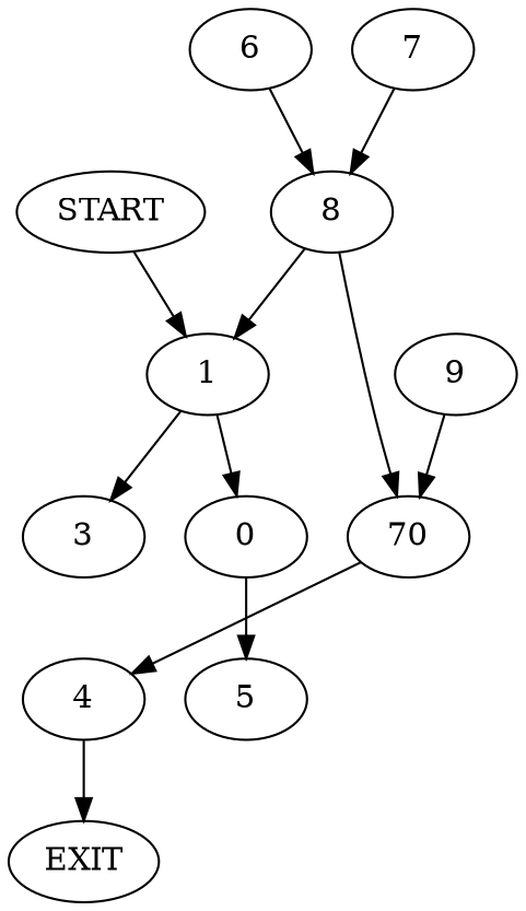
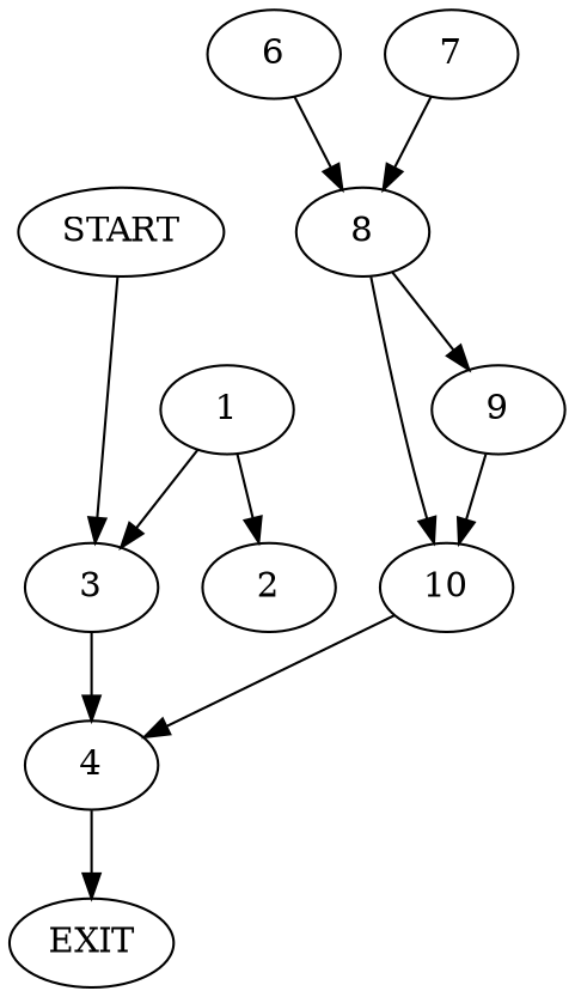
  digraph {
    n1 [label=START]
    1
-   2 [label=0]
+   2
    3
    n5 [label=EXIT]
-   5
    4
    6
    8
    7
    9
-   10 [label=70]
-   n1 -> 1
+   10
+   n1 -> 3
    1 -> 2
    1 -> 3
-   2 -> 5
+   3 -> 4
    4 -> n5
    6 -> 8
-   8 -> 1
+   8 -> 9
    8 -> 10
    7 -> 8
    9 -> 10
    10 -> 4
  }
